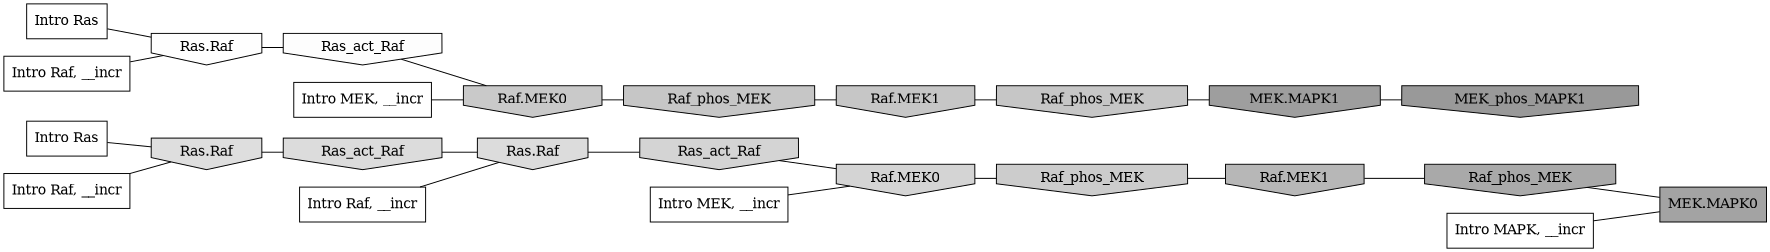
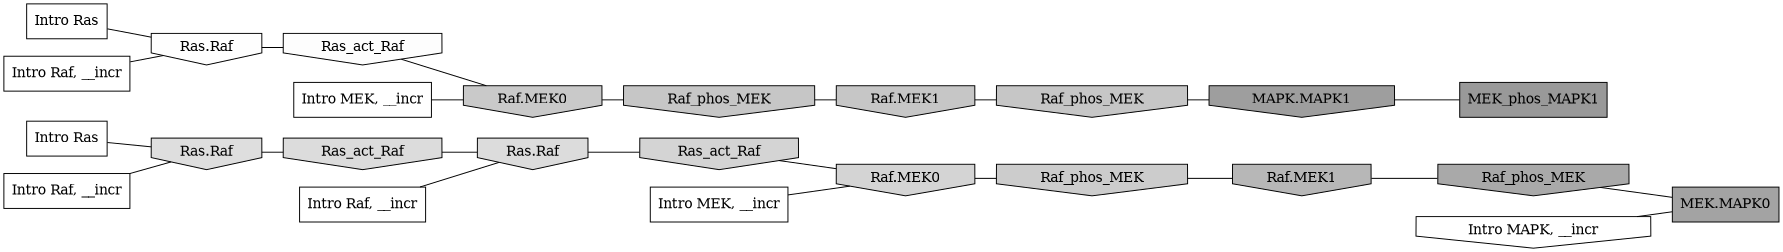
  digraph {
    fontname="DejaVu Serif"
    rankdir=LR
    ranksep=0.30
    node [fillcolor="0.000 0.000 1.000" fontname="DejaVu Serif" shape=invhouse style=filled]
    edge [color="0.000 0.000 0.000" dir=none fontname="DejaVu Serif"]
    n1 [label="Intro Ras" shape=rectangle]
    n2 [fillcolor="0.000 0.000 0.868" label="Ras.Raf"]
    n3 [fillcolor="0.000 0.000 0.861" label=Ras_act_Raf]
    n4 [label="Intro Ras" shape=rectangle]
    n5 [fillcolor="0.000 0.000 0.993" label="Ras.Raf"]
    n6 [fillcolor="0.000 0.000 0.991" label=Ras_act_Raf]
    n7 [label="Intro Raf, __incr" shape=rectangle]
    n8 [fillcolor="0.000 0.000 0.861" label="Ras.Raf"]
    n9 [fillcolor="0.000 0.000 0.832" label=Ras_act_Raf]
    n10 [label="Intro Raf, __incr" shape=rectangle]
    n11 [label="Intro Raf, __incr" shape=rectangle]
    n12 [label="Intro MEK, __incr" shape=rectangle]
    n13 [fillcolor="0.000 0.000 0.832" label="Raf.MEK0"]
    n14 [fillcolor="0.000 0.000 0.800" label=Raf_phos_MEK]
    n15 [label="Intro MEK, __incr" shape=rectangle]
    n16 [fillcolor="0.000 0.000 0.786" label="Raf.MEK0"]
    n17 [fillcolor="0.000 0.000 0.777" label=Raf_phos_MEK]
-   n18 [label="Intro MAPK, __incr" shape=rectangle]
+   n18 [label="Intro MAPK, __incr"]
    n19 [fillcolor="0.000 0.000 0.637" label="MEK.MAPK0" shape=box]
    n20 [fillcolor="0.000 0.000 0.716" label="Raf.MEK1"]
    n21 [fillcolor="0.000 0.000 0.663" label=Raf_phos_MEK]
    n22 [fillcolor="0.000 0.000 0.777" label="Raf.MEK1"]
    n23 [fillcolor="0.000 0.000 0.777" label=Raf_phos_MEK]
-   n24 [fillcolor="0.000 0.000 0.619" label="MEK.MAPK1"]
-   n25 [fillcolor="0.000 0.000 0.600" label=MEK_phos_MAPK1]
+   n24 [fillcolor="0.000 0.000 0.619" label="MAPK.MAPK1"]
+   n25 [fillcolor="0.000 0.000 0.600" label=MEK_phos_MAPK1 shape=box]
    n1 -> n2
    n2 -> n3
    n3 -> n8
    n4 -> n5
    n5 -> n6
    n6 -> n16
    n7 -> n8
    n8 -> n9
    n9 -> n13
    n10 -> n2
    n11 -> n5
    n12 -> n13
    n13 -> n14
    n14 -> n20
    n15 -> n16
    n16 -> n17
    n17 -> n22
    n18 -> n19
    n20 -> n21
    n21 -> n19
    n22 -> n23
    n23 -> n24
    n24 -> n25
  }
